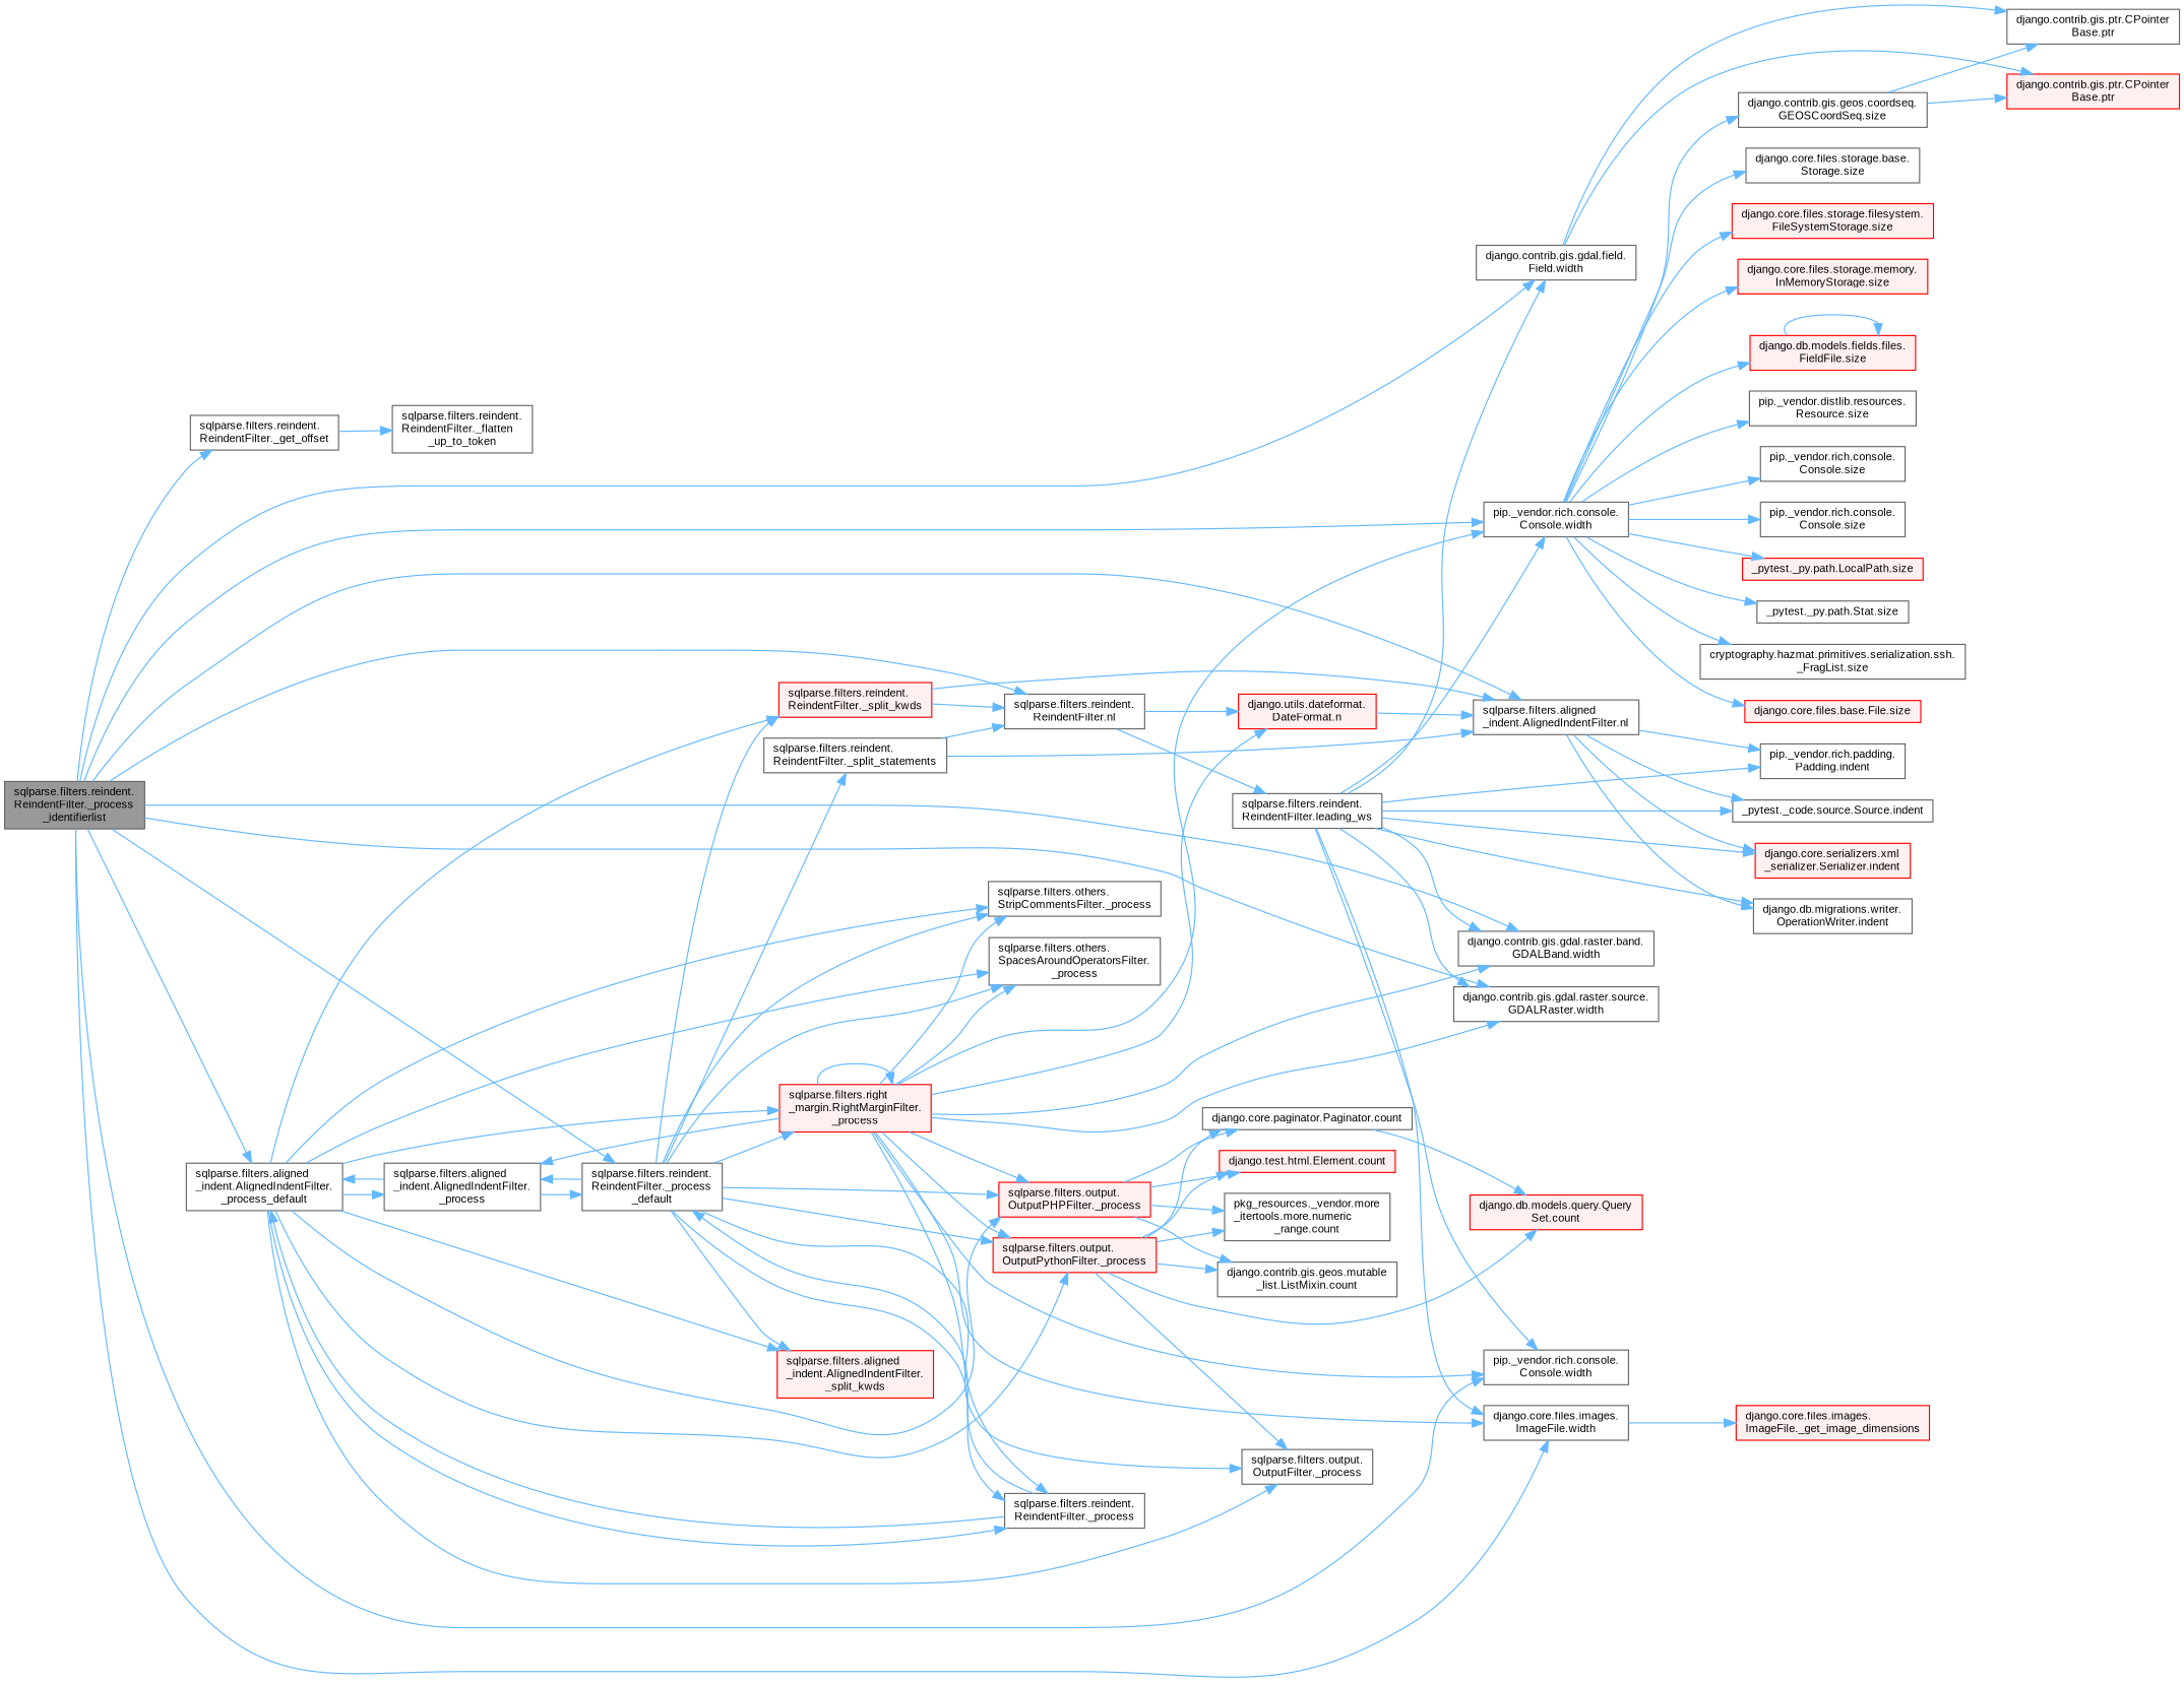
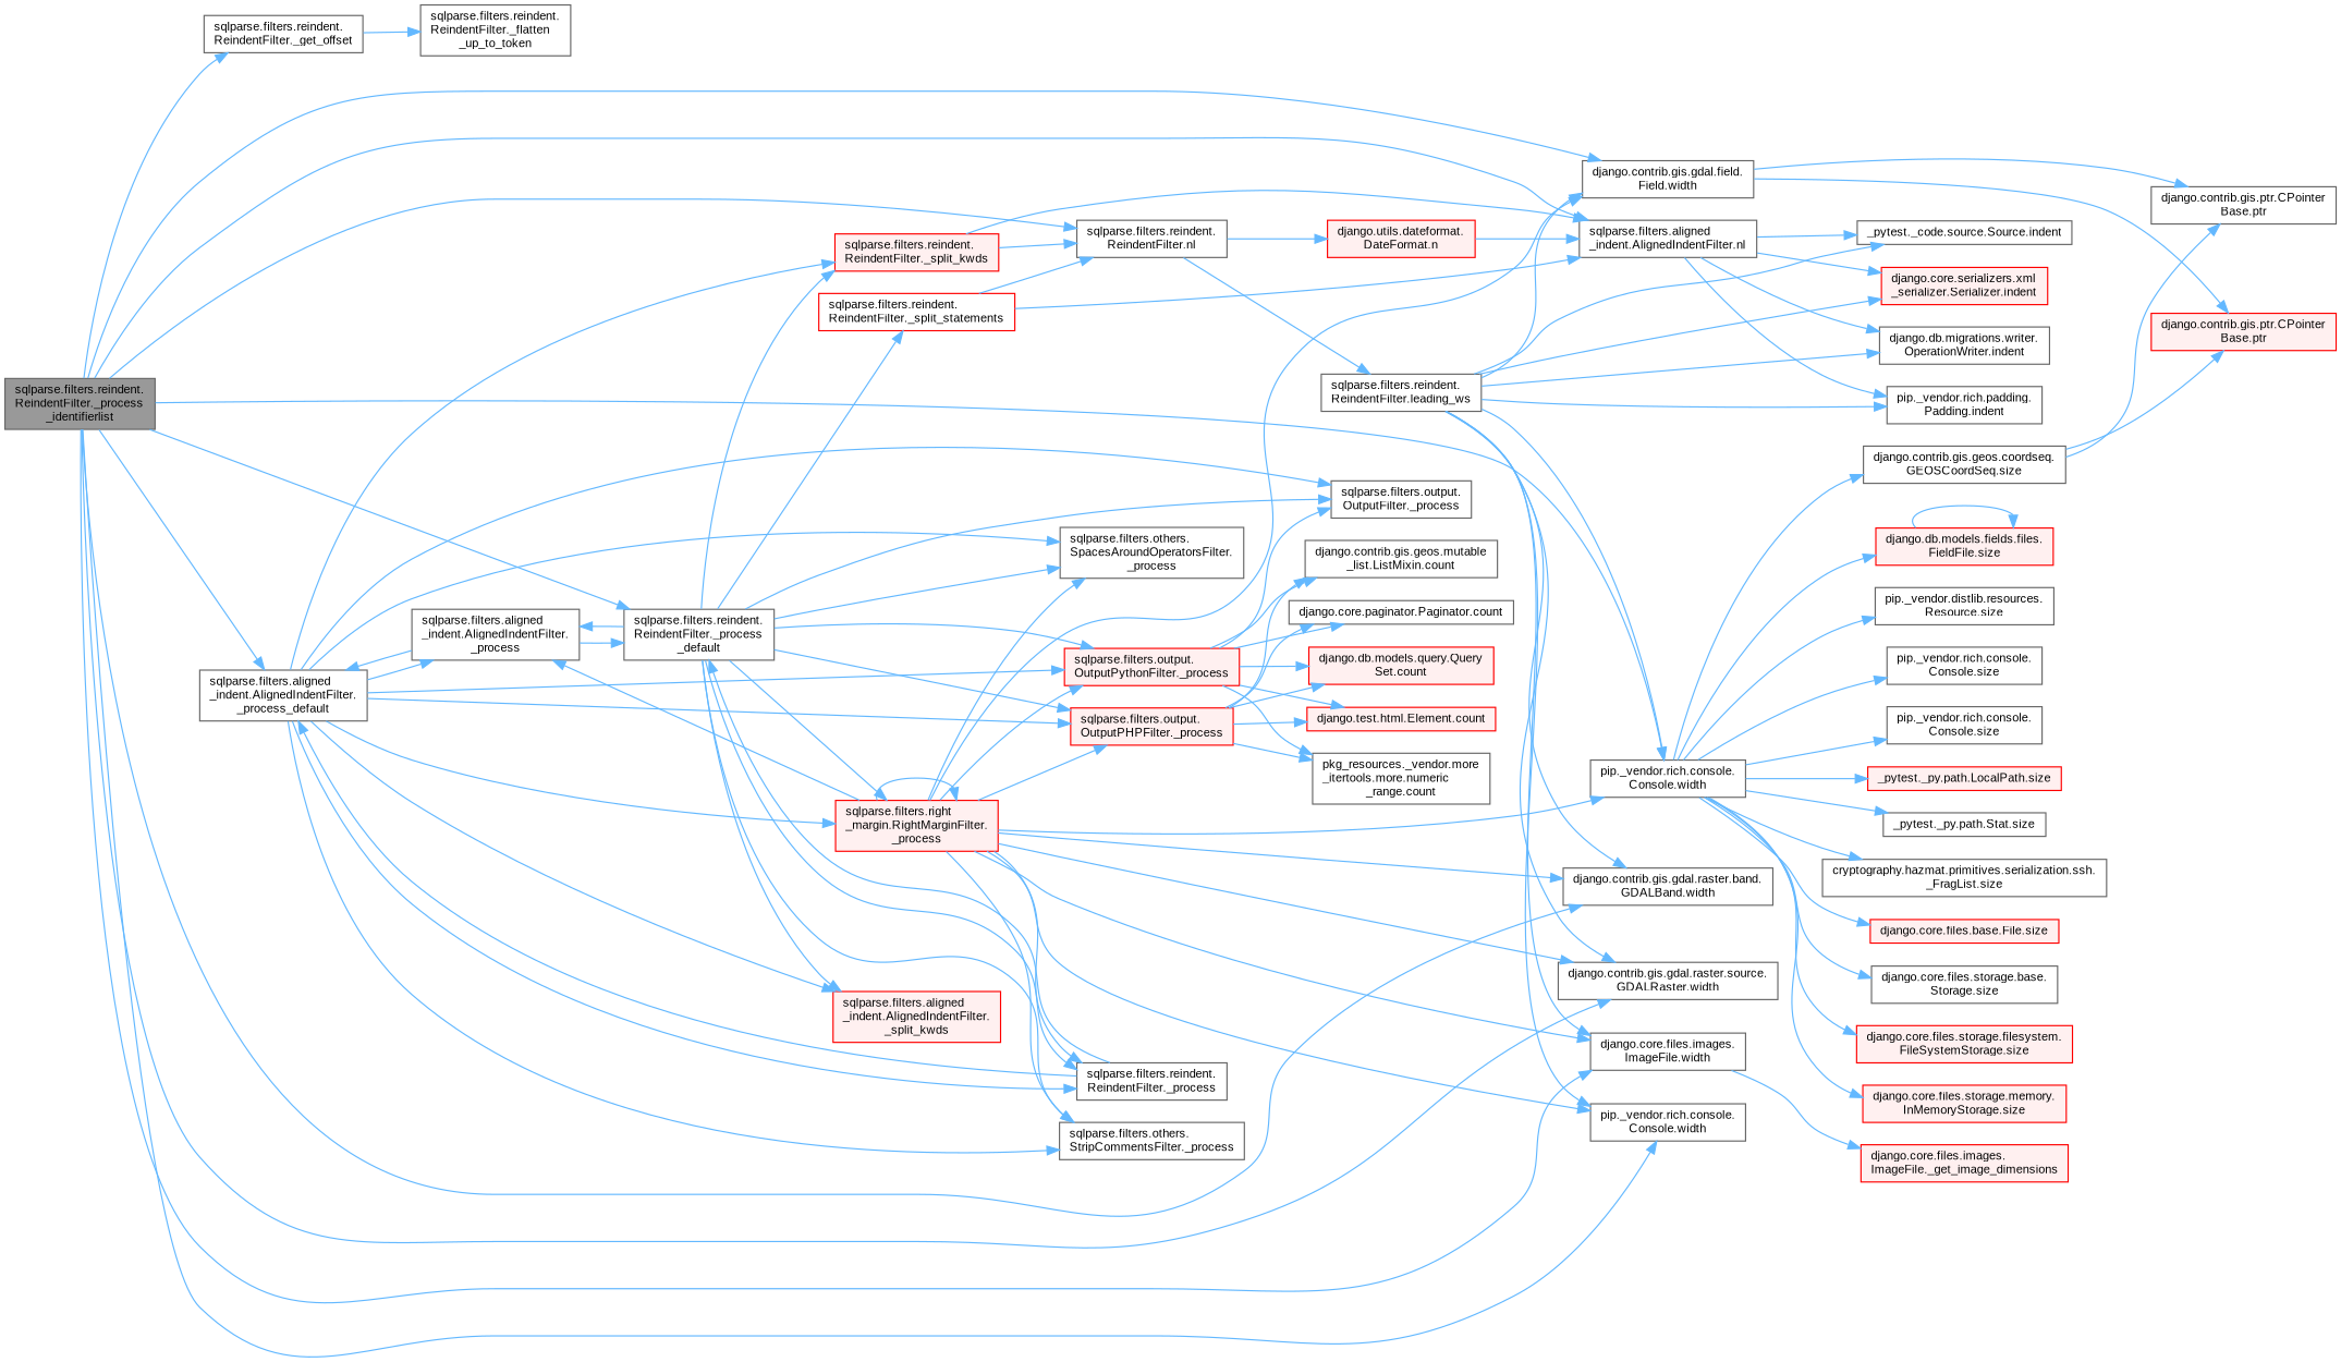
  digraph {
    fontname="Liberation Sans"
    rankdir=LR
    node [color=grey40 fillcolor=white fontname="Liberation Sans" fontsize=10 shape=box style=filled]
    edge [color=steelblue1 fontname="Liberation Sans" fontsize=10 labelfontname=Helvetica labelfontsize=10 style=solid]
    n1 [color=gray40 fillcolor=grey60 fontcolor=black height=0.2 label="sqlparse.filters.reindent.\lReindentFilter._process\l_identifierlist" width=0.4]
    n2 [height=0.2 label="sqlparse.filters.reindent.\lReindentFilter._get_offset" width=0.4]
    n3 [height=0.2 label="sqlparse.filters.aligned\l_indent.AlignedIndentFilter.\l_process_default" width=0.4]
    n4 [height=0.2 label="sqlparse.filters.reindent.\lReindentFilter._process\l_default" width=0.4]
    n5 [height=0.2 label="django.contrib.gis.gdal.field.\lField.width" width=0.4]
    n6 [height=0.2 label="django.contrib.gis.gdal.raster.band.\lGDALBand.width" width=0.4]
    n7 [height=0.2 label="django.contrib.gis.gdal.raster.source.\lGDALRaster.width" width=0.4]
    n8 [height=0.2 label="django.core.files.images.\lImageFile.width" width=0.4]
    n9 [height=0.2 label="pip._vendor.rich.console.\lConsole.width" width=0.4]
    n10 [height=0.2 label="pip._vendor.rich.console.\lConsole.width" width=0.4]
    n11 [height=0.2 label="sqlparse.filters.aligned\l_indent.AlignedIndentFilter.nl" width=0.4]
    n12 [height=0.2 label="sqlparse.filters.reindent.\lReindentFilter.nl" width=0.4]
    n13 [height=0.2 label="sqlparse.filters.reindent.\lReindentFilter._flatten\l_up_to_token" width=0.4]
    n14 [height=0.2 label="sqlparse.filters.aligned\l_indent.AlignedIndentFilter.\l_process" width=0.4]
    n15 [height=0.2 label="sqlparse.filters.others.\lSpacesAroundOperatorsFilter.\l_process" width=0.4]
    n16 [height=0.2 label="sqlparse.filters.others.\lStripCommentsFilter._process" width=0.4]
    n17 [height=0.2 label="sqlparse.filters.output.\lOutputFilter._process" width=0.4]
    n18 [color=red fillcolor="#FFF0F0" height=0.2 label="sqlparse.filters.output.\lOutputPHPFilter._process" width=0.4]
    n19 [color=red fillcolor="#FFF0F0" height=0.2 label="sqlparse.filters.output.\lOutputPythonFilter._process" width=0.4]
    n20 [height=0.2 label="sqlparse.filters.reindent.\lReindentFilter._process" width=0.4]
    n21 [color=red fillcolor="#FFF0F0" height=0.2 label="sqlparse.filters.right\l_margin.RightMarginFilter.\l_process" width=0.4]
    n22 [color=red fillcolor="#FFF0F0" height=0.2 label="sqlparse.filters.aligned\l_indent.AlignedIndentFilter.\l_split_kwds" width=0.4]
    n23 [color=red fillcolor="#FFF0F0" height=0.2 label="sqlparse.filters.reindent.\lReindentFilter._split_kwds" width=0.4]
-   n24 [height=0.2 label="sqlparse.filters.reindent.\lReindentFilter._split_statements" width=0.4]
+   n24 [color=red height=0.2 label="sqlparse.filters.reindent.\lReindentFilter._split_statements" width=0.4]
    n25 [color=red fillcolor="#FFF0F0" height=0.2 label="django.contrib.gis.ptr.CPointer\lBase.ptr" width=0.4]
    n26 [height=0.2 label="django.contrib.gis.ptr.CPointer\lBase.ptr" width=0.4]
    n27 [color=red fillcolor="#FFF0F0" height=0.2 label="django.core.files.images.\lImageFile._get_image_dimensions" width=0.4]
    n28 [color=red fillcolor="#FFF0F0" height=0.2 label="_pytest._py.path.LocalPath.size" width=0.4]
    n29 [height=0.2 label="_pytest._py.path.Stat.size" width=0.4]
    n30 [height=0.2 label="cryptography.hazmat.primitives.serialization.ssh.\l_FragList.size" width=0.4]
    n31 [height=0.2 label="django.contrib.gis.geos.coordseq.\lGEOSCoordSeq.size" width=0.4]
    n32 [color=red fillcolor="#FFF0F0" height=0.2 label="django.core.files.base.File.size" width=0.4]
    n33 [height=0.2 label="django.core.files.storage.base.\lStorage.size" width=0.4]
    n34 [color=red fillcolor="#FFF0F0" height=0.2 label="django.core.files.storage.filesystem.\lFileSystemStorage.size" width=0.4]
    n35 [color=red fillcolor="#FFF0F0" height=0.2 label="django.core.files.storage.memory.\lInMemoryStorage.size" width=0.4]
    n36 [color=red fillcolor="#FFF0F0" height=0.2 label="django.db.models.fields.files.\lFieldFile.size" width=0.4]
    n37 [height=0.2 label="pip._vendor.distlib.resources.\lResource.size" width=0.4]
    n38 [height=0.2 label="pip._vendor.rich.console.\lConsole.size" width=0.4]
    n39 [height=0.2 label="pip._vendor.rich.console.\lConsole.size" width=0.4]
    n40 [height=0.2 label="_pytest._code.source.Source.indent" width=0.4]
    n41 [color=red fillcolor="#FFF0F0" height=0.2 label="django.core.serializers.xml\l_serializer.Serializer.indent" width=0.4]
    n42 [height=0.2 label="django.db.migrations.writer.\lOperationWriter.indent" width=0.4]
    n43 [height=0.2 label="pip._vendor.rich.padding.\lPadding.indent" width=0.4]
    n44 [color=red fillcolor="#FFF0F0" height=0.2 label="django.utils.dateformat.\lDateFormat.n" width=0.4]
    n45 [height=0.2 label="sqlparse.filters.reindent.\lReindentFilter.leading_ws" width=0.4]
    n46 [height=0.2 label="django.contrib.gis.geos.mutable\l_list.ListMixin.count" width=0.4]
    n47 [height=0.2 label="django.core.paginator.Paginator.count" width=0.4]
    n48 [color=red fillcolor="#FFF0F0" height=0.2 label="django.db.models.query.Query\lSet.count" width=0.4]
    n49 [color=red fillcolor="#FFF0F0" height=0.2 label="django.test.html.Element.count" width=0.4]
    n50 [height=0.2 label="pkg_resources._vendor.more\l_itertools.more.numeric\l_range.count" width=0.4]
    n1 -> n2
    n1 -> n3
    n1 -> n4
    n1 -> n5
    n1 -> n6
    n1 -> n7
    n1 -> n8
    n1 -> n9
    n1 -> n10
    n1 -> n11
    n1 -> n12
    n2 -> n13
    n3 -> n14
    n3 -> n15
    n3 -> n16
    n3 -> n17
    n3 -> n18
    n3 -> n19
    n3 -> n20
    n3 -> n21
    n3 -> n22
    n3 -> n23
    n4 -> n14
    n4 -> n15
    n4 -> n16
    n4 -> n17
    n4 -> n18
    n4 -> n19
    n4 -> n20
    n4 -> n21
    n4 -> n22
    n4 -> n23
    n4 -> n24
    n5 -> n25
    n5 -> n26
    n8 -> n27
    n9 -> n28
    n9 -> n29
    n9 -> n30
    n9 -> n31
    n9 -> n32
    n9 -> n33
    n9 -> n34
    n9 -> n35
    n9 -> n36
    n9 -> n37
    n9 -> n38
    n9 -> n39
    n11 -> n40
    n11 -> n41
    n11 -> n42
    n11 -> n43
    n12 -> n44
    n12 -> n45
    n14 -> n3
    n14 -> n4
    n18 -> n46
    n18 -> n47
-   n47 -> n48
+   n18 -> n48
    n18 -> n49
    n18 -> n50
    n19 -> n17
    n19 -> n46
    n19 -> n47
    n19 -> n48
    n19 -> n49
    n19 -> n50
    n20 -> n3
    n20 -> n4
-   n21 -> n44
+   n21 -> n5
    n21 -> n6
    n21 -> n7
    n21 -> n8
    n21 -> n9
    n21 -> n10
    n21 -> n14
    n21 -> n15
    n21 -> n16
    n21 -> n18
    n21 -> n19
    n21 -> n20
    n21 -> n21
    n23 -> n11
    n23 -> n12
    n24 -> n11
    n24 -> n12
    n31 -> n25
    n31 -> n26
    n36 -> n36
    n44 -> n11
    n45 -> n5
    n45 -> n6
    n45 -> n7
    n45 -> n8
    n45 -> n9
    n45 -> n10
    n45 -> n40
    n45 -> n41
    n45 -> n42
    n45 -> n43
  }
